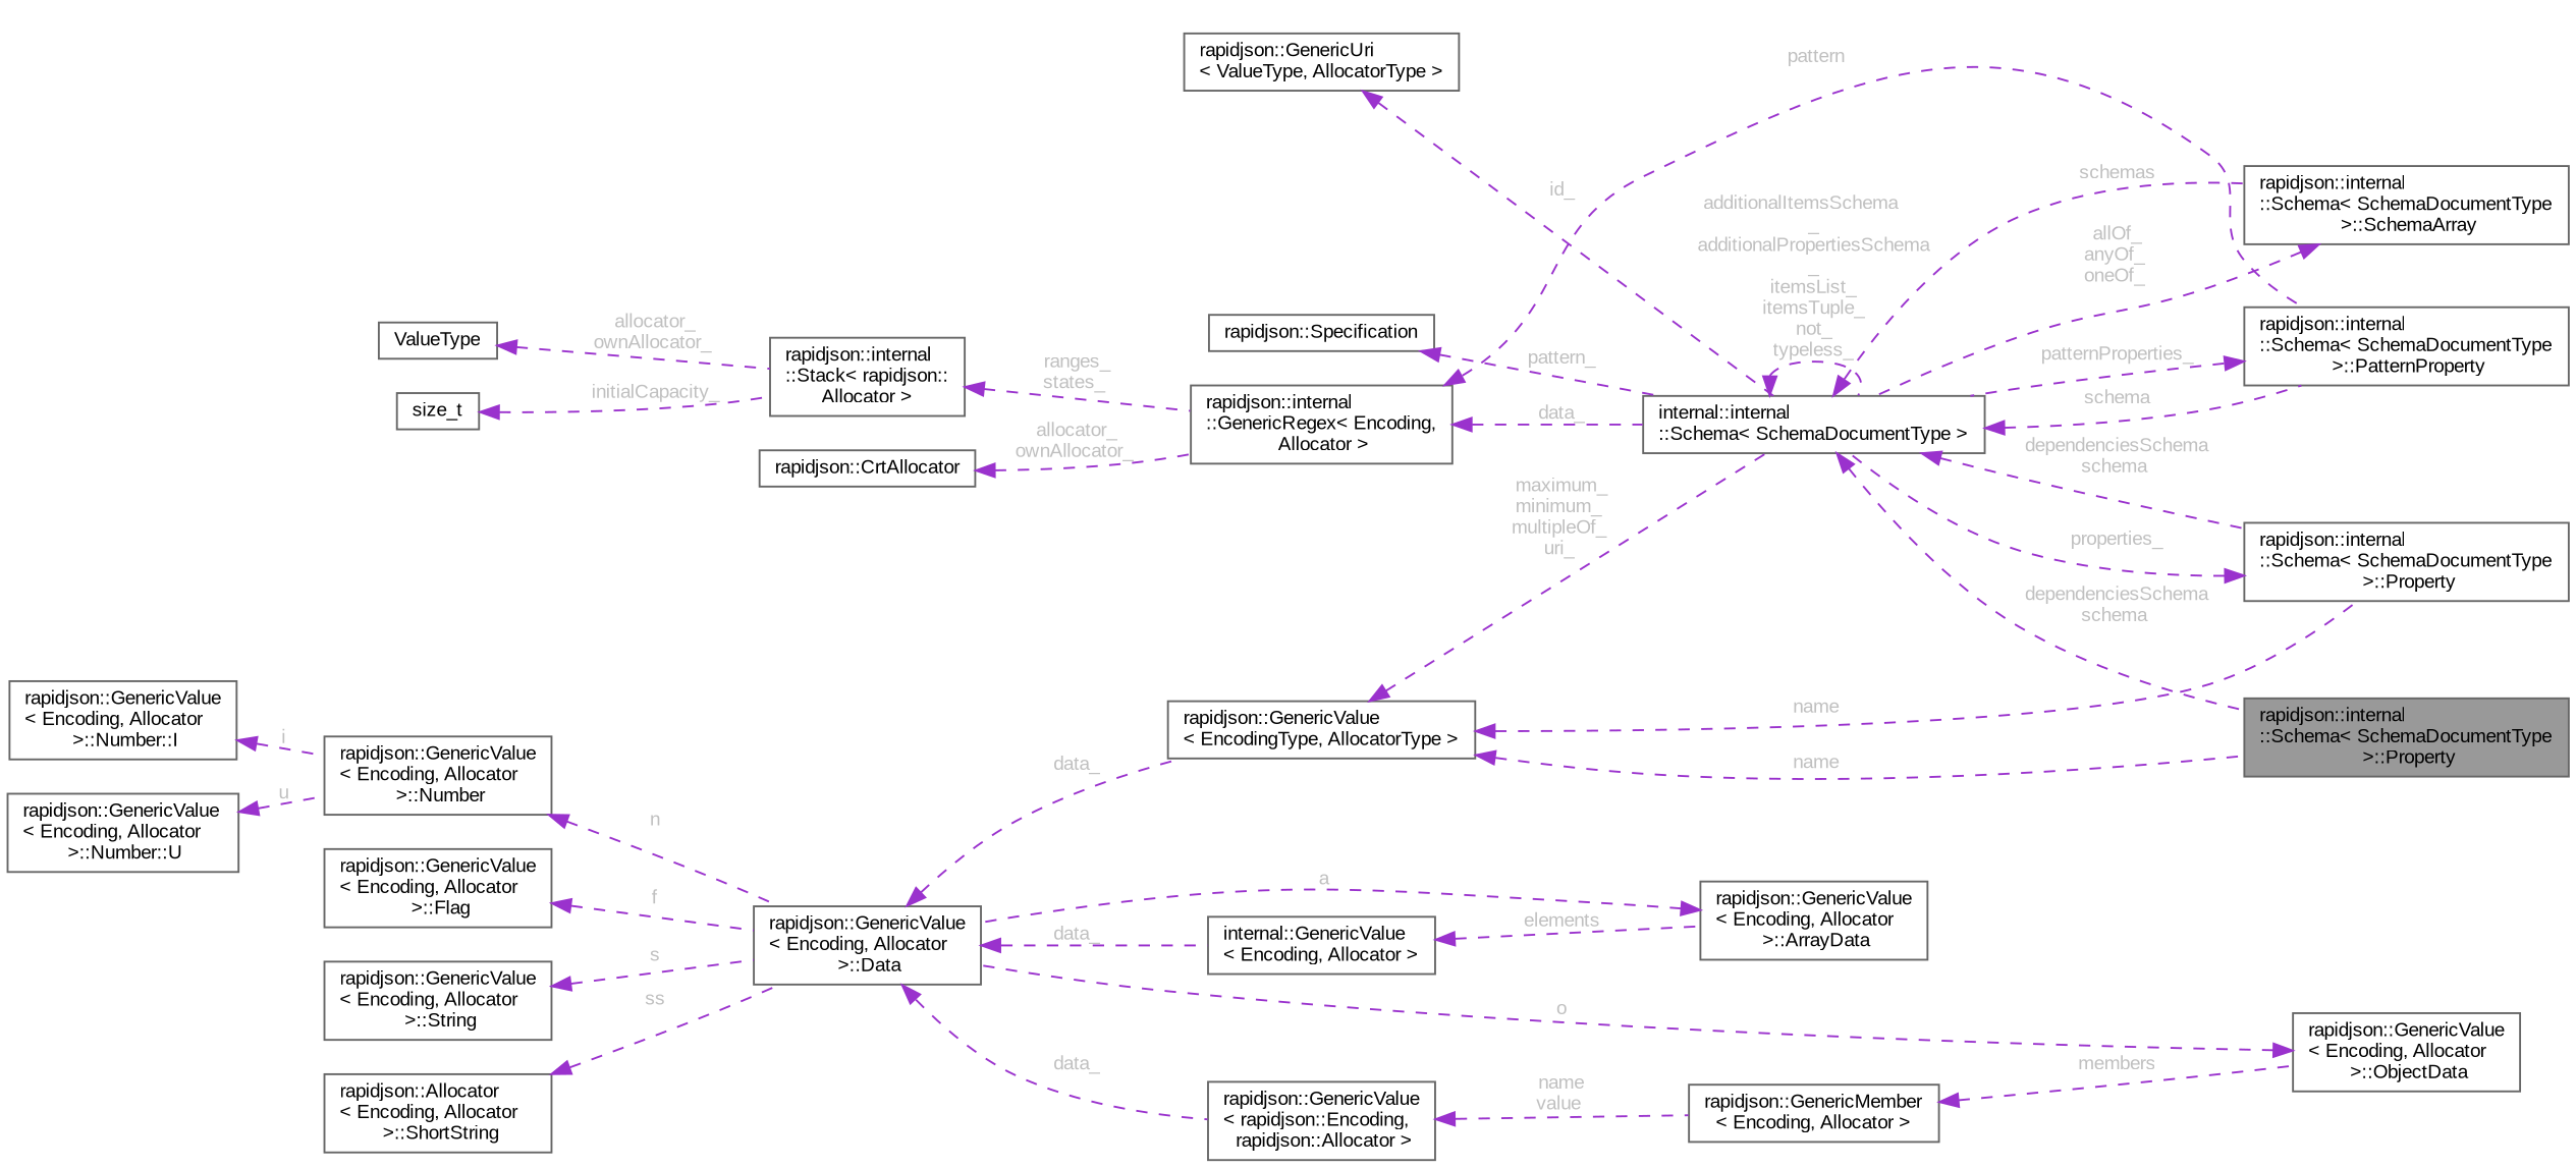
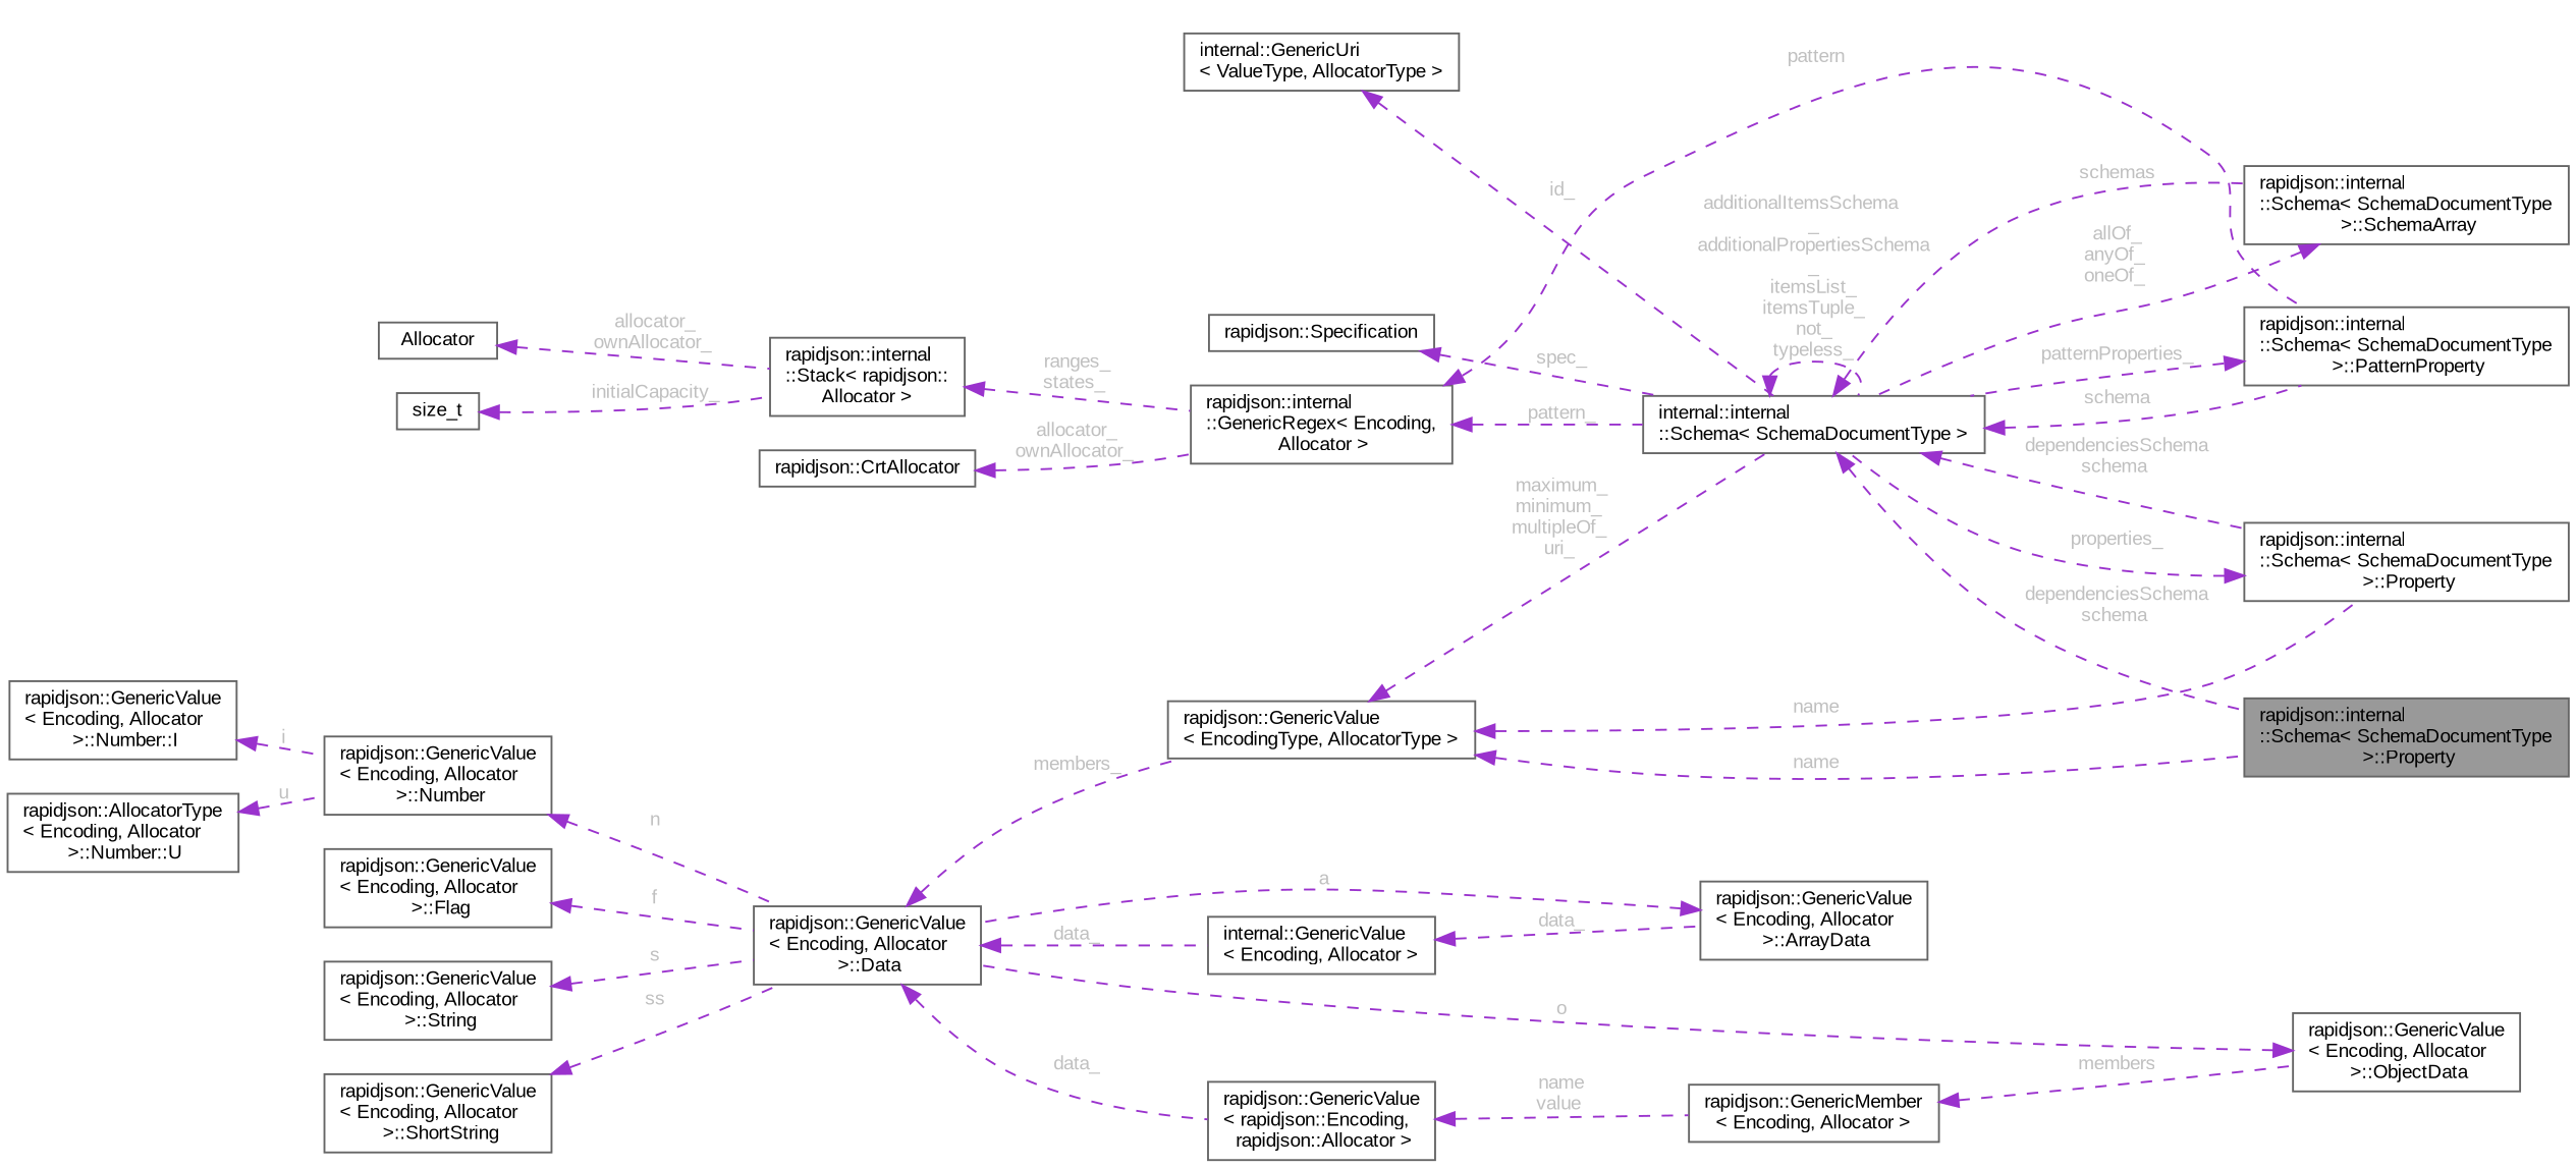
  digraph {
    fontname="Liberation Sans"
    rankdir=LR
    node [color=gray40 fillcolor=white fontname="Liberation Sans" fontsize=10 shape=box style=filled]
    edge [color=darkorchid3 dir=back fontcolor=grey fontname="Liberation Sans" fontsize=10 labelfontname=Helvetica labelfontsize=10 style=dashed]
    n1 [fillcolor=grey60 fontcolor=black height=0.2 label="rapidjson::internal\l::Schema\< SchemaDocumentType\l \>::Property" width=0.4]
    n2 [height=0.2 label="rapidjson::GenericValue\l\< EncodingType, AllocatorType \>" width=0.4]
    n3 [height=0.2 label="internal::internal\l::Schema\< SchemaDocumentType \>" width=0.4]
    n4 [height=0.2 label="rapidjson::internal\l::Schema\< SchemaDocumentType\l \>::Property" width=0.4]
    n5 [height=0.2 label="rapidjson::internal\l::Schema\< SchemaDocumentType\l \>::SchemaArray" width=0.4]
    n6 [height=0.2 label="rapidjson::internal\l::Schema\< SchemaDocumentType\l \>::PatternProperty" width=0.4]
    n7 [height=0.2 label="rapidjson::GenericValue\l\< Encoding, Allocator\l \>::Data" width=0.4]
    n8 [height=0.2 label="rapidjson::GenericValue\l\< rapidjson::Encoding,\l rapidjson::Allocator \>" width=0.4]
    n9 [height=0.2 label="internal::GenericValue\l\< Encoding, Allocator \>" width=0.4]
    n10 [height=0.2 label="rapidjson::GenericMember\l\< Encoding, Allocator \>" width=0.4]
    n11 [height=0.2 label="rapidjson::GenericValue\l\< Encoding, Allocator\l \>::ArrayData" width=0.4]
    n12 [height=0.2 label="rapidjson::GenericValue\l\< Encoding, Allocator\l \>::String" width=0.4]
-   n13 [height=0.2 label="rapidjson::Allocator\l\< Encoding, Allocator\l \>::ShortString" width=0.4]
+   n13 [height=0.2 label="rapidjson::GenericValue\l\< Encoding, Allocator\l \>::ShortString" width=0.4]
    n14 [height=0.2 label="rapidjson::GenericValue\l\< Encoding, Allocator\l \>::Number" width=0.4]
    n15 [height=0.2 label="rapidjson::GenericValue\l\< Encoding, Allocator\l \>::Number::I" width=0.4]
-   n16 [height=0.2 label="rapidjson::GenericValue\l\< Encoding, Allocator\l \>::Number::U" width=0.4]
+   n16 [height=0.2 label="rapidjson::AllocatorType\l\< Encoding, Allocator\l \>::Number::U" width=0.4]
    n17 [height=0.2 label="rapidjson::GenericValue\l\< Encoding, Allocator\l \>::ObjectData" width=0.4]
    n18 [height=0.2 label="rapidjson::GenericValue\l\< Encoding, Allocator\l \>::Flag" width=0.4]
-   n19 [height=0.2 label="rapidjson::GenericUri\l\< ValueType, AllocatorType \>" width=0.4]
+   n19 [height=0.2 label="internal::GenericUri\l\< ValueType, AllocatorType \>" width=0.4]
    n20 [height=0.2 label="rapidjson::Specification" width=0.4]
    n21 [height=0.2 label="rapidjson::internal\l::GenericRegex\< Encoding,\l Allocator \>" width=0.4]
    n22 [height=0.2 label="rapidjson::CrtAllocator" width=0.4]
    n23 [height=0.2 label="rapidjson::internal\l::Stack\< rapidjson::\lAllocator \>" width=0.4]
-   n24 [height=0.2 label=ValueType width=0.4]
+   n24 [height=0.2 label=Allocator width=0.4]
    n25 [height=0.2 label=size_t width=0.4]
    n2 -> n1 [label=" name"]
    n2 -> n3 [label=" maximum_\nminimum_\nmultipleOf_\nuri_"]
    n2 -> n4 [label=" name"]
    n3 -> n1 [label=" dependenciesSchema\nschema"]
    n3 -> n3 [label=" additionalItemsSchema\l_\nadditionalPropertiesSchema\l_\nitemsList_\nitemsTuple_\nnot_\ntypeless_"]
    n3 -> n4 [label=" dependenciesSchema\nschema"]
    n3 -> n5 [label=" schemas"]
    n3 -> n6 [label=" schema"]
    n4 -> n3 [label=" properties_"]
    n5 -> n3 [label=" allOf_\nanyOf_\noneOf_"]
    n6 -> n3 [label=" patternProperties_"]
-   n7 -> n2 [label=" data_"]
+   n7 -> n2 [label=" members_"]
    n7 -> n8 [label=" data_"]
    n7 -> n9 [label=" data_"]
    n8 -> n10 [label=" name\nvalue"]
-   n9 -> n11 [label=" elements"]
+   n9 -> n11 [label=" data_"]
    n10 -> n17 [label=" members"]
    n11 -> n7 [label=" a"]
    n12 -> n7 [label=" s"]
    n13 -> n7 [label=" ss"]
    n14 -> n7 [label=" n"]
    n15 -> n14 [label=" i"]
    n16 -> n14 [label=" u"]
    n17 -> n7 [label=" o"]
    n18 -> n7 [label=" f"]
    n19 -> n3 [label=" id_"]
-   n20 -> n3 [label=" pattern_"]
-   n21 -> n3 [label=" data_"]
+   n20 -> n3 [label=" spec_"]
+   n21 -> n3 [label=" pattern_"]
    n21 -> n6 [label=" pattern"]
    n22 -> n21 [label=" allocator_\nownAllocator_"]
    n23 -> n21 [label=" ranges_\nstates_"]
    n24 -> n23 [label=" allocator_\nownAllocator_"]
    n25 -> n23 [label=" initialCapacity_"]
  }
